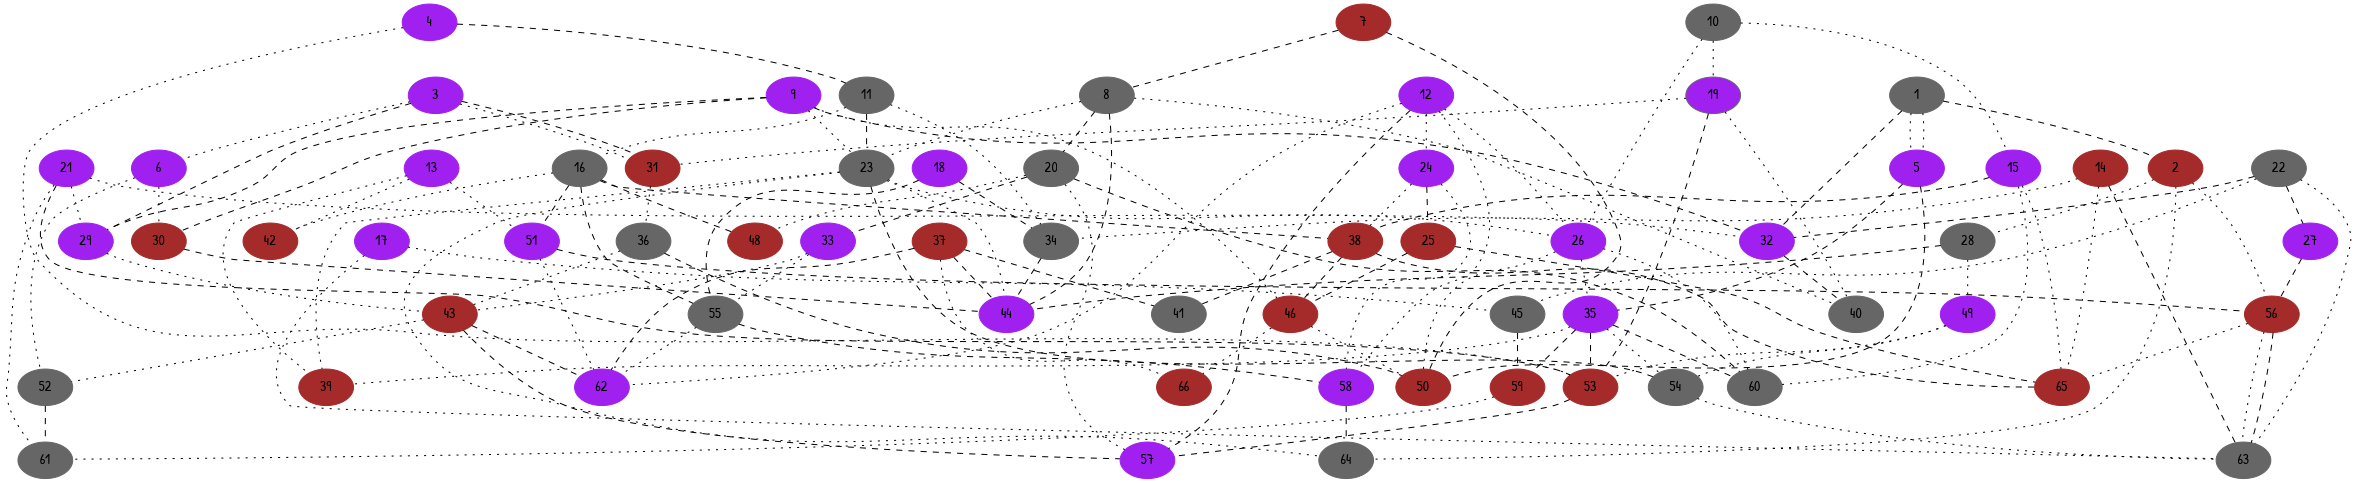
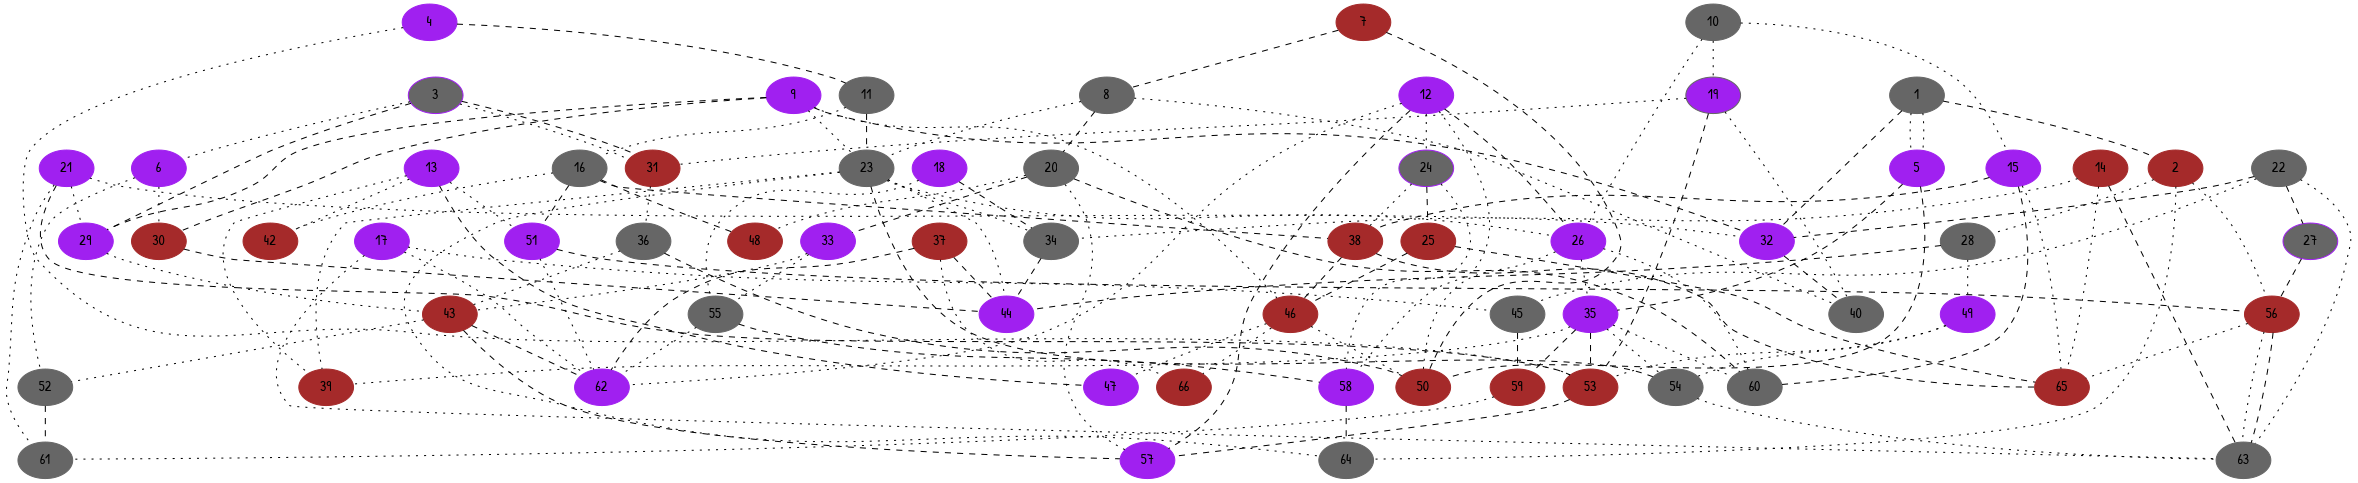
  graph {
    fontname="Patrick Hand"
    node [color=purple fontname="Patrick Hand" style=filled]
    edge [fontname="Patrick Hand" style=dotted]
    1 [color=gray40]
    2 [color=brown]
    5
    32
    28 [color=gray40]
    56 [color=brown]
    64 [color=gray40]
    35
    50 [color=brown]
    40 [color=gray40]
    44
    49
    63 [color=gray40]
    65 [color=brown]
-   3
+   3 [fillcolor=gray40]
    6
    29
    31 [color=brown]
    30 [color=brown]
    52 [color=gray40]
    43 [color=brown]
    36 [color=gray40]
    11 [color=gray40]
    4
    53 [color=brown]
    23 [color=gray40]
    16 [color=gray40]
    57
    39 [color=brown]
    60 [color=gray40]
    54 [color=gray40]
    59 [color=brown]
    61 [color=gray40]
    7 [color=brown]
    8 [color=gray40]
    20 [color=gray40]
    48 [color=brown]
    33
    26
    34 [color=gray40]
    9
    46 [color=brown]
+   47
    66 [color=brown]
    10 [color=gray40]
    15
    19 [color=gray40 fillcolor=purple]
    38 [color=brown]
    42 [color=brown]
    51
    55 [color=gray40]
    12
-   24
+   24 [fillcolor=gray40]
    58
    62
    25 [color=brown]
    13
    14 [color=brown]
-   41 [color=gray40]
    17
    45 [color=gray40]
    18
    21
    22 [color=gray40]
-   27
+   27 [fillcolor=gray40]
    37 [color=brown]
    1 -- 2 [style=dashed]
    1 -- 5
    1 -- 5
    1 -- 32 [style=dashed]
    2 -- 28
    2 -- 56
    2 -- 64
    5 -- 35 [style=dashed]
    5 -- 50 [style=dashed]
    32 -- 40 [style=dashed]
    28 -- 44 [style=dashed]
    28 -- 49
    56 -- 63
    56 -- 63 [style=dashed]
    56 -- 65
    35 -- 53 [style=dashed]
    35 -- 39
-   35 -- 60 [style=dashed]
+   35 -- 60
    35 -- 54
    35 -- 59 [style=dashed]
    49 -- 53
    49 -- 54
    3 -- 6
    3 -- 29 [style=dashed]
    3 -- 31
    3 -- 31 [style=dashed]
    6 -- 30
    6 -- 52
    29 -- 43
    31 -- 36
    30 -- 44 [style=dashed]
    52 -- 61 [style=dashed]
    43 -- 52
    43 -- 57 [style=dashed]
    43 -- 62 [style=dashed]
    36 -- 50 [style=dashed]
    36 -- 43
    11 -- 23 [style=dashed]
    11 -- 16
    4 -- 11 [style=dashed]
    4 -- 53
    53 -- 57 [style=dashed]
    23 -- 64
    23 -- 44
    23 -- 39
    23 -- 54 [style=dashed]
    23 -- 26
-   11 -- 34
+   23 -- 34
    16 -- 48 [style=dashed]
    16 -- 38 [style=dashed]
    16 -- 42
    16 -- 51 [style=dashed]
-   16 -- 55 [style=dashed]
    54 -- 63
    59 -- 61
    7 -- 50 [style=dashed]
    7 -- 8 [style=dashed]
    8 -- 40
-   8 -- 44 [style=dashed]
    8 -- 23
    8 -- 20 [style=dashed]
    20 -- 57
    20 -- 60 [style=dashed]
    20 -- 48
    20 -- 33 [style=dashed]
    33 -- 43
    33 -- 55
    26 -- 35
    26 -- 50
    26 -- 60
    34 -- 44 [style=dashed]
    9 -- 32 [style=dashed]
    9 -- 29 [style=dashed]
    9 -- 30 [style=dashed]
    9 -- 23
    9 -- 46
    46 -- 50
+   46 -- 47
    46 -- 66
    10 -- 26
    10 -- 15
    10 -- 19
    15 -- 65
-   15 -- 60
+   15 -- 60 [style=dashed]
    15 -- 38 [style=dashed]
    19 -- 40
    19 -- 31
    19 -- 53 [style=dashed]
    38 -- 65 [style=dashed]
    38 -- 46 [style=dashed]
-   38 -- 41 [style=dashed]
    51 -- 56 [style=dashed]
    51 -- 62
    55 -- 58 [style=dashed]
    55 -- 62
    12 -- 57 [style=dashed]
-   12 -- 26
+   12 -- 26 [style=dashed]
    12 -- 24
    12 -- 58
    12 -- 62
    24 -- 38
    24 -- 58
    24 -- 25 [style=dashed]
    58 -- 64 [style=dashed]
    25 -- 65 [style=dashed]
    25 -- 46 [style=dashed]
    13 -- 39
+   13 -- 47 [style=dashed]
    13 -- 42
    13 -- 51
    14 -- 63 [style=dashed]
    14 -- 65
    14 -- 34
    17 -- 63
+   17 -- 62
    17 -- 45
    45 -- 59 [style=dashed]
    18 -- 34 [style=dashed]
-   18 -- 55 [style=dashed]
+   18 -- 55
    21 -- 32
    21 -- 29
    21 -- 53 [style=dashed]
    21 -- 61
    22 -- 32 [style=dashed]
    22 -- 63
    22 -- 45
    22 -- 27 [style=dashed]
    27 -- 56 [style=dashed]
    37 -- 44 [style=dashed]
    37 -- 66
    37 -- 62 [style=dashed]
-   37 -- 41 [style=dashed]
  }
